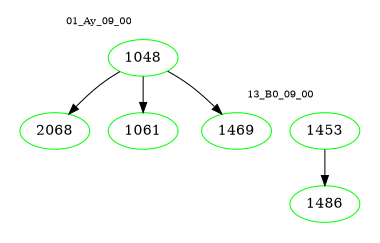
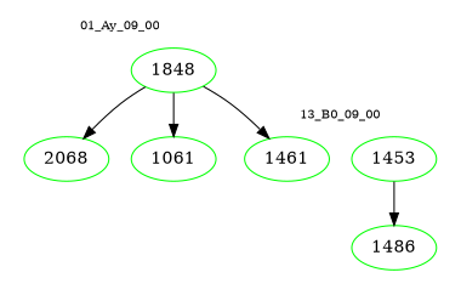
  digraph {
    node [color=green]
    edge [color=black]
-   n1 [label=1048]
+   n1 [label=1848]
    n2 [label=2068]
    n3 [label=1061]
    n4 [label=1453]
    n5 [label=1486]
-   n6 [label=1469]
+   n6 [label=1461]
    subgraph cluster_1 {
      color=white
      fontsize=10
      label="01_Ay_09_00"
      n1
      n2
      n3
    }
    subgraph cluster_2 {
      color=white
      fontsize=10
      label="13_B0_09_00"
      n4
      n5
      n6
    }
    n1 -> n2
    n1 -> n3
    n1 -> n6
    n4 -> n5
  }
